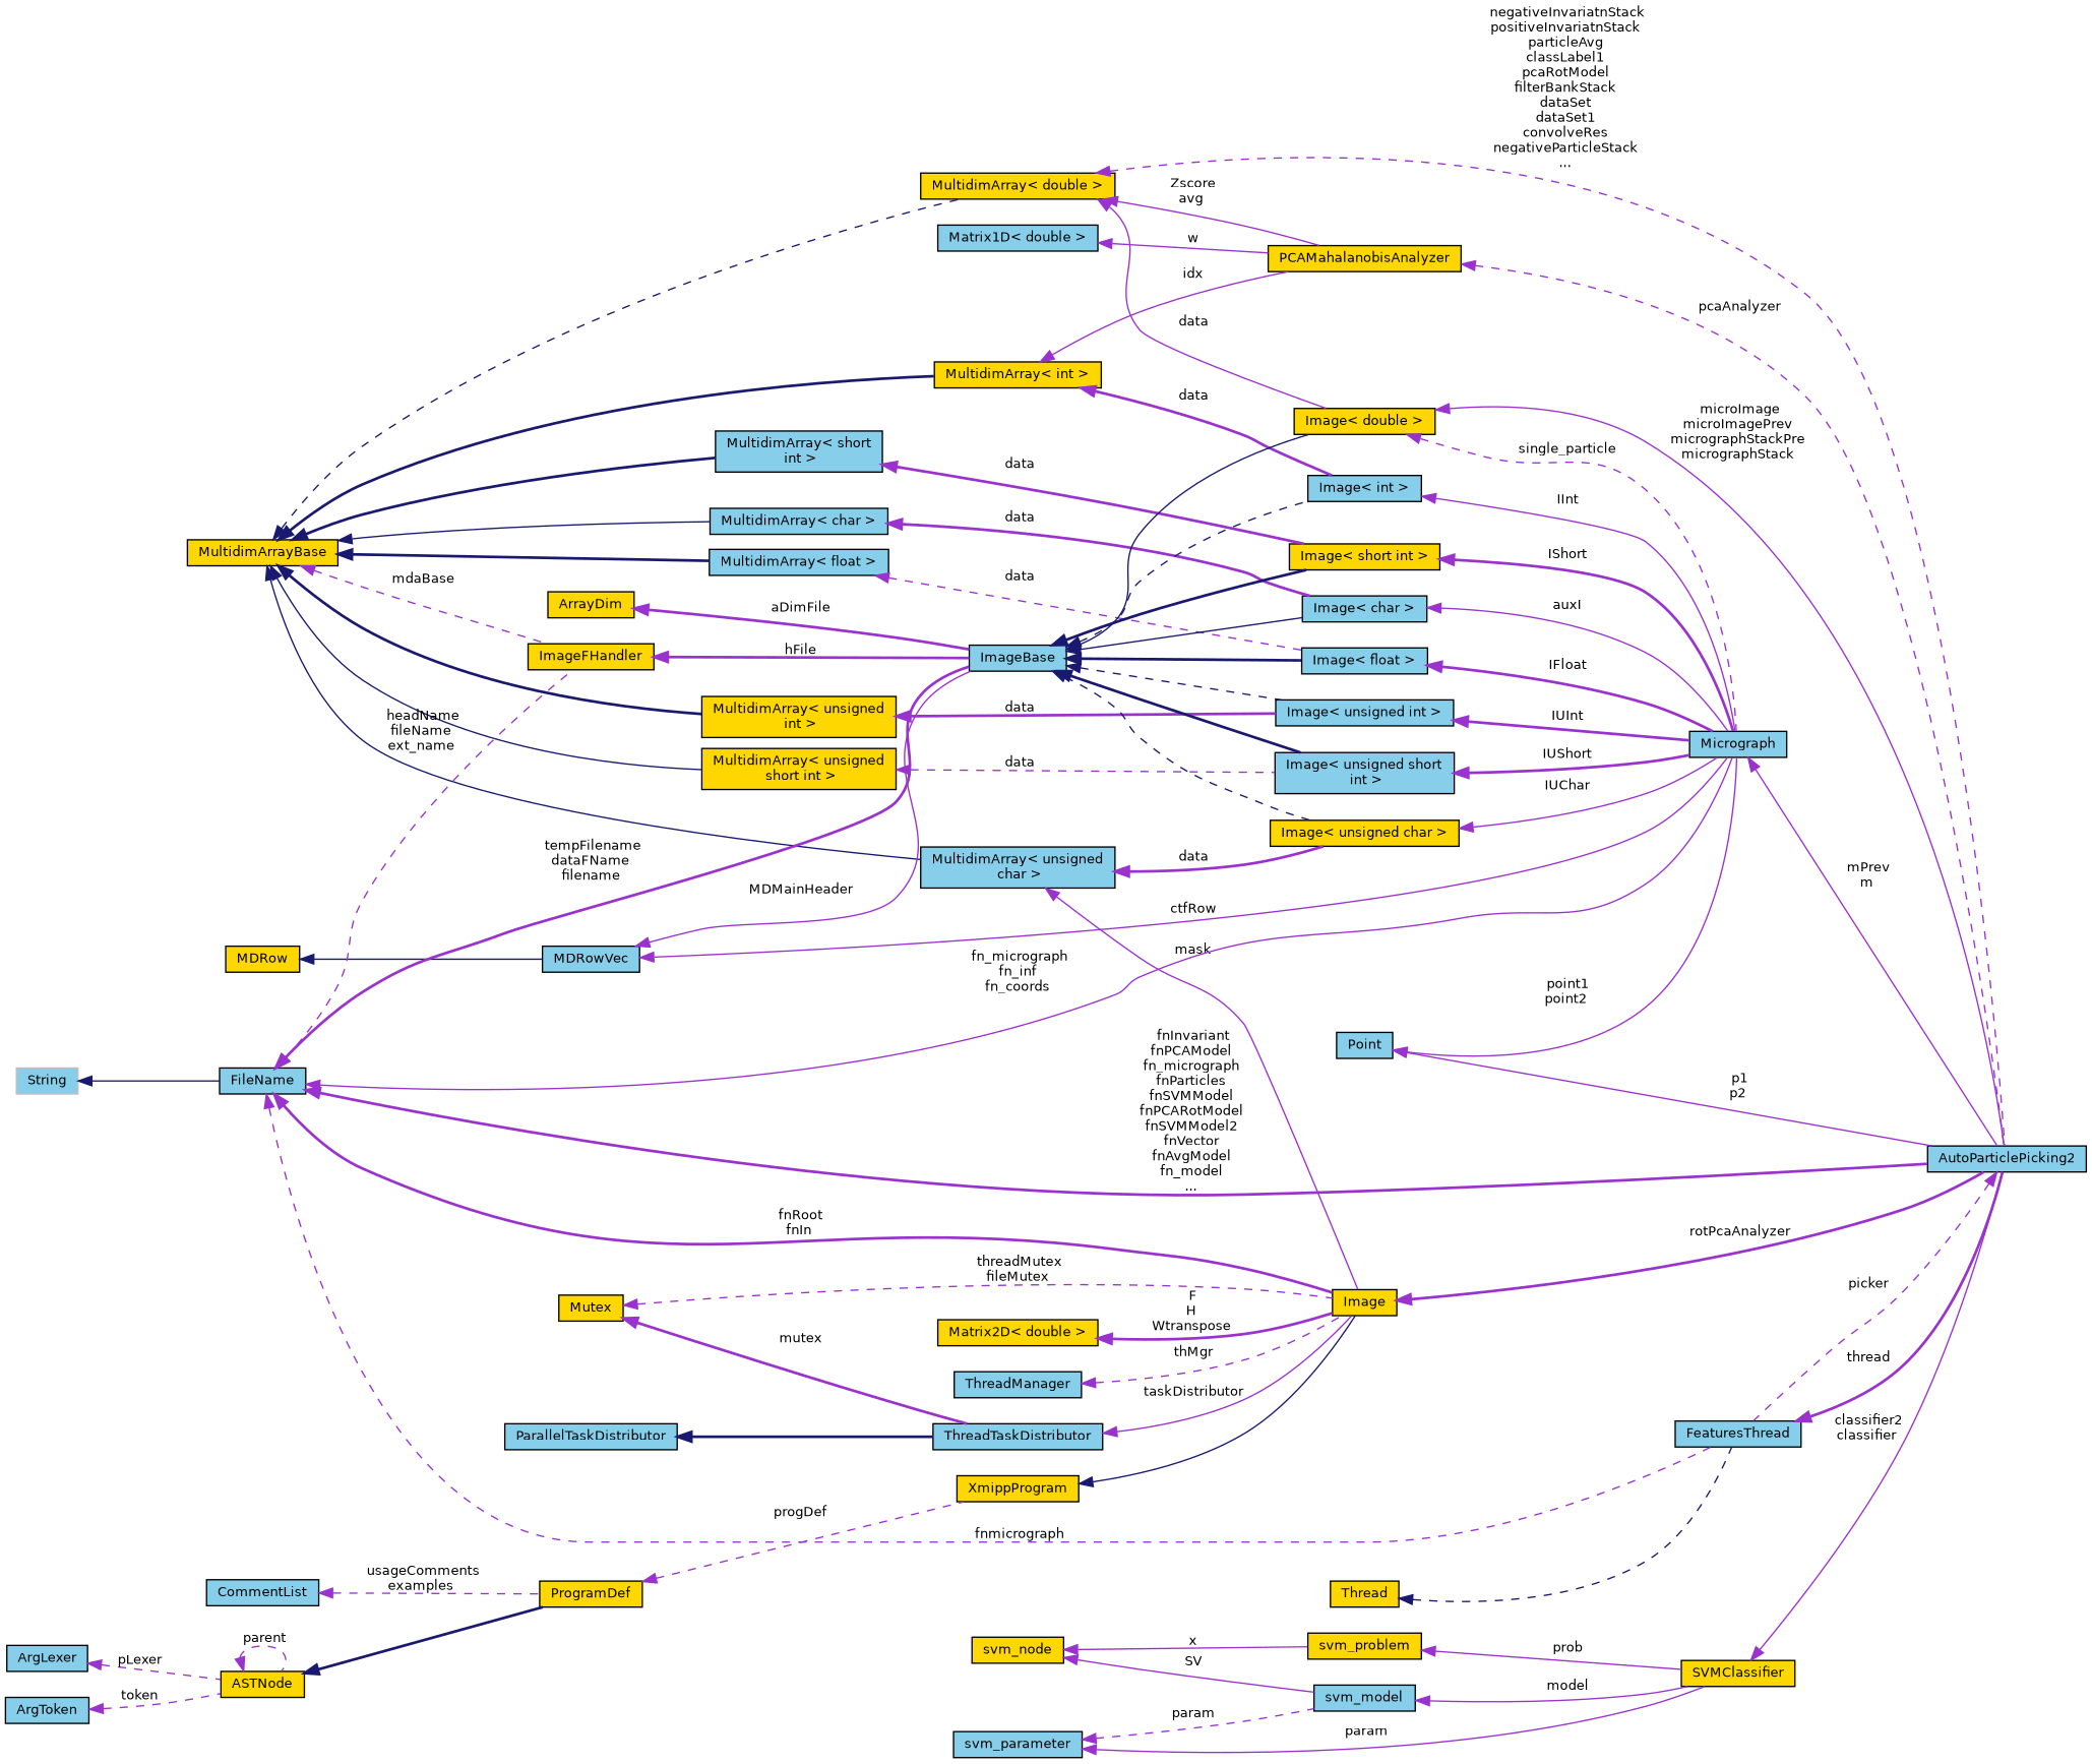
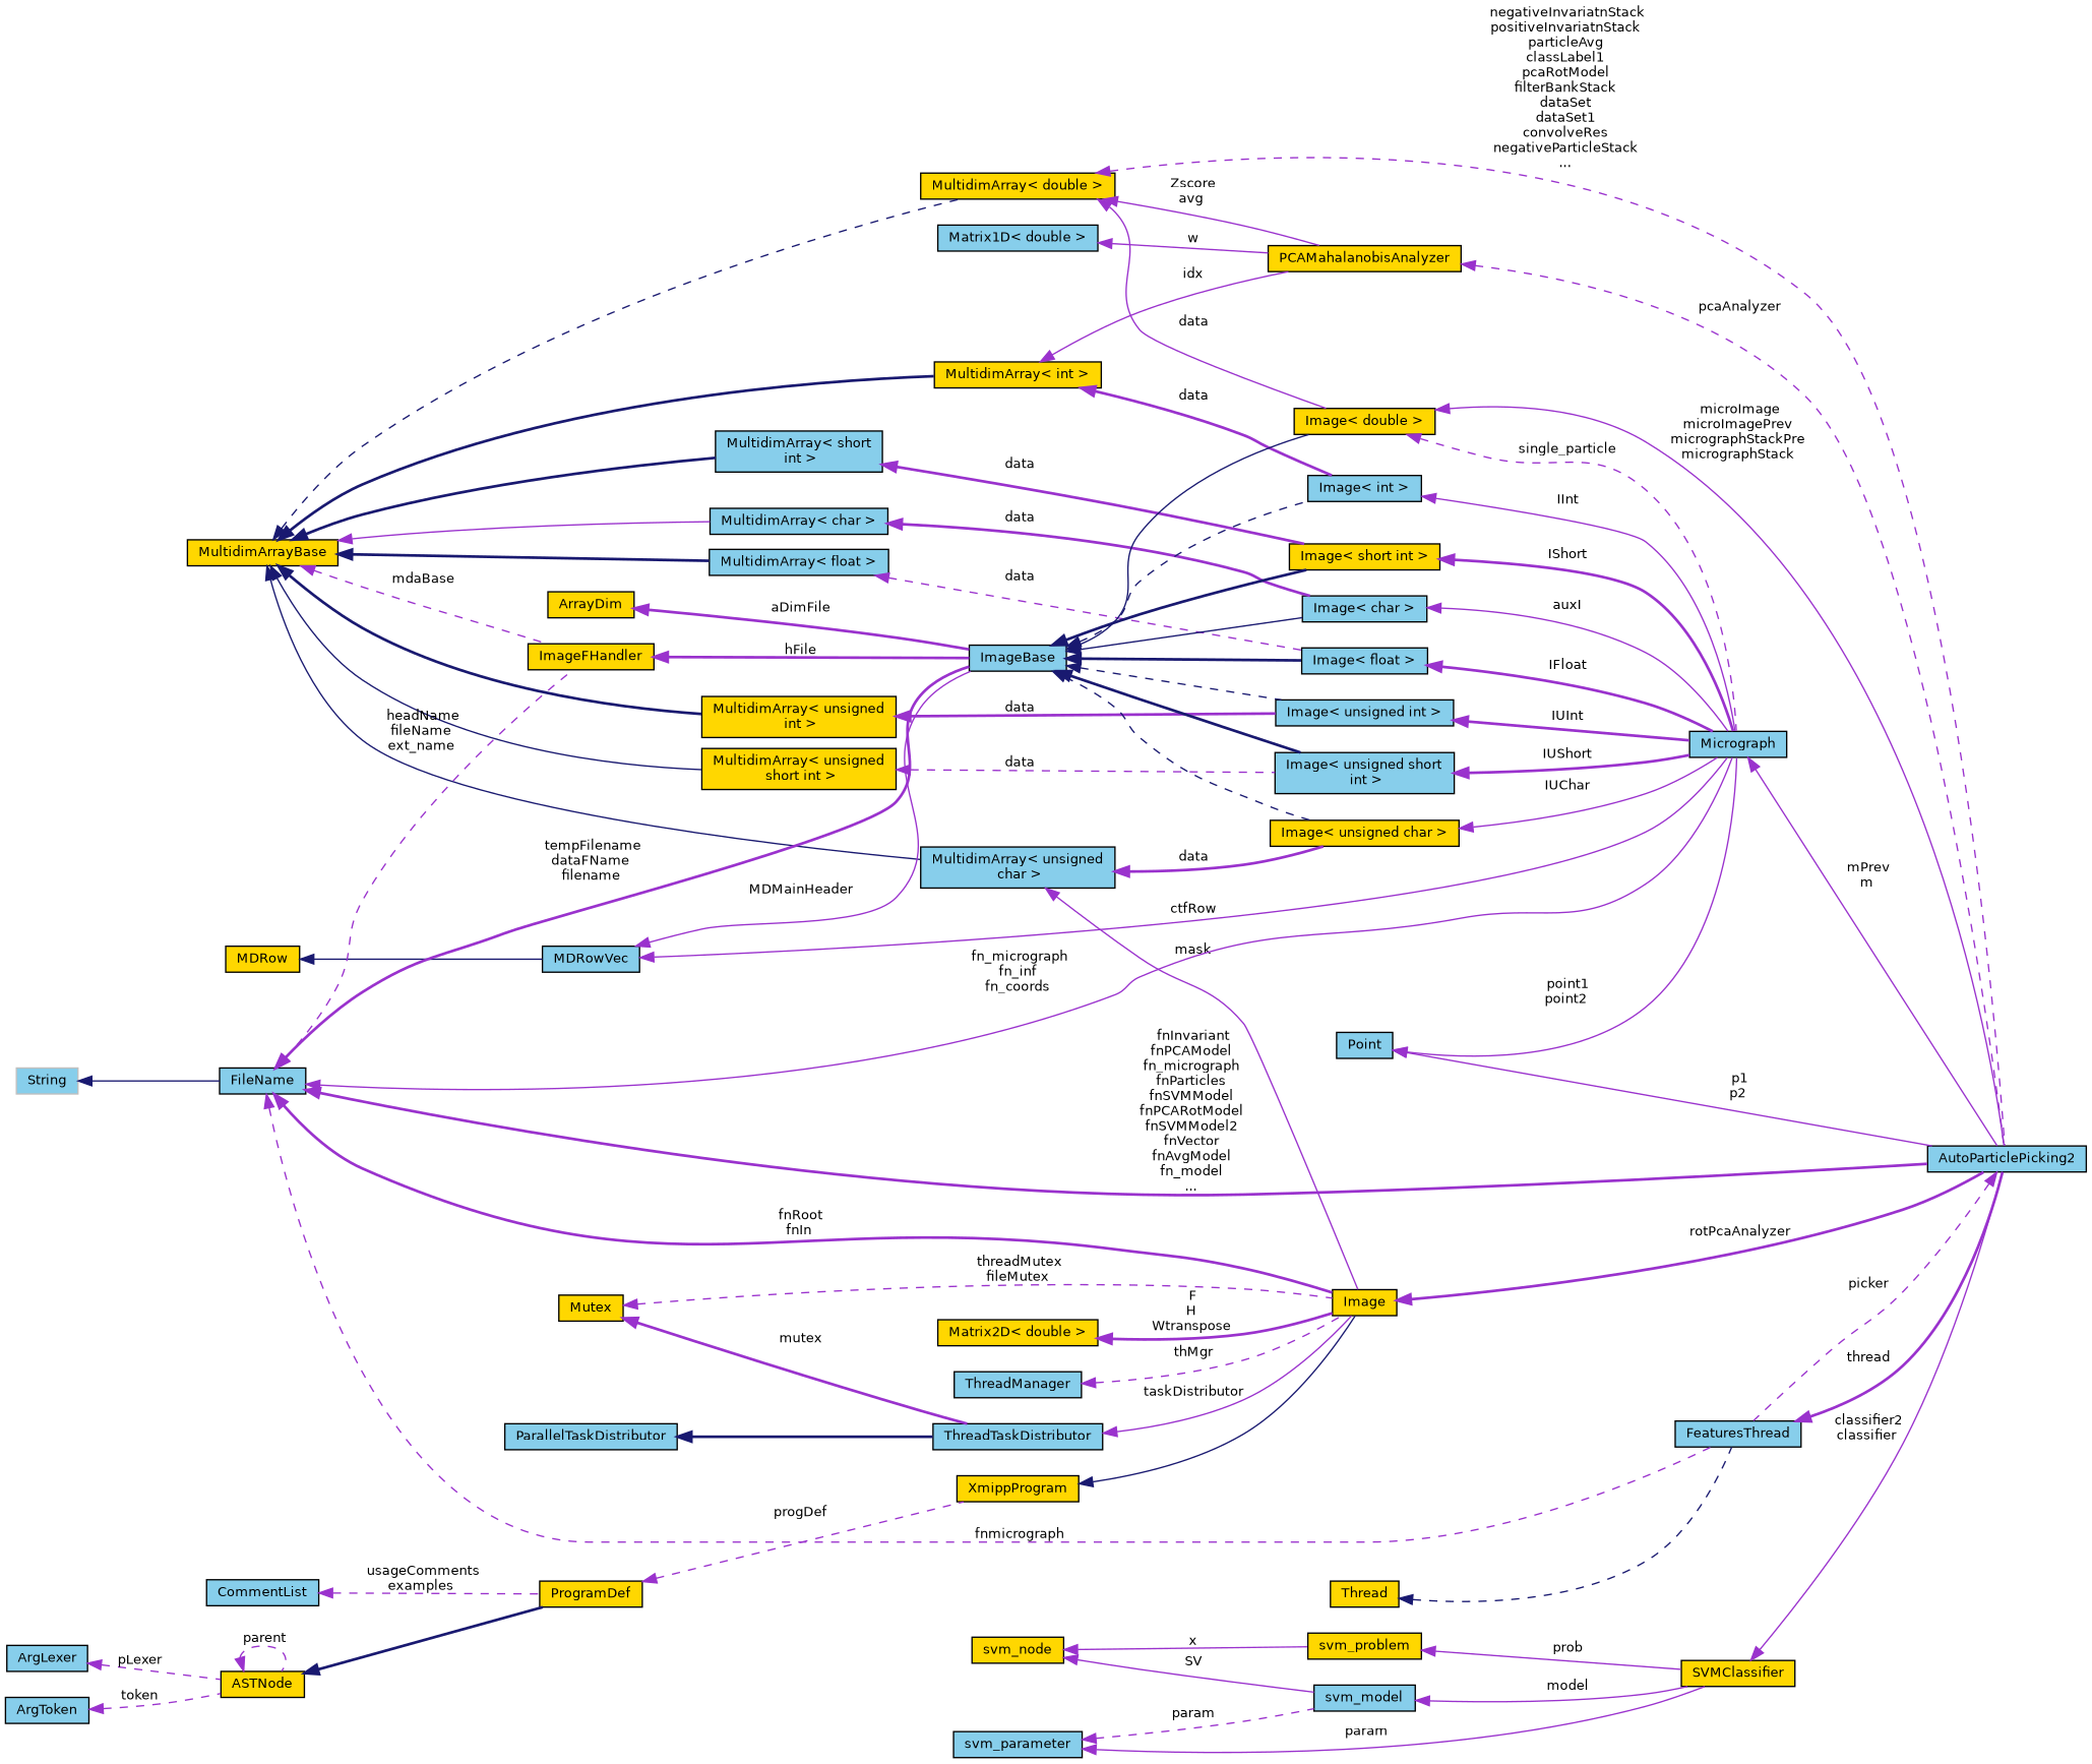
  digraph {
    rankdir=LR
    node [color=black fillcolor=skyblue fontname=Helvetica fontsize=10 shape=record style=filled]
    edge [color=darkorchid3 dir=back fontname=Helvetica fontsize=10 labelfontname=Helvetica labelfontsize=10 style=solid]
    n1 [fontcolor=black height=0.2 label=FeaturesThread width=0.4]
    n2 [height=0.2 label=AutoParticlePicking2 width=0.4]
    n3 [fillcolor=gold height=0.2 label=Thread width=0.4]
    n4 [fillcolor=gold height=0.2 label=PCAMahalanobisAnalyzer width=0.4]
    n5 [height=0.2 label="Matrix1D\< double \>" width=0.4]
    n6 [fillcolor=gold height=0.2 label="MultidimArray\< double \>" width=0.4]
    n7 [fillcolor=gold height=0.2 label="Image\< double \>" width=0.4]
    n8 [height=0.2 label=Micrograph width=0.4]
    n9 [fillcolor=gold height=0.2 label=MultidimArrayBase width=0.4]
    n10 [fillcolor=gold height=0.2 label="MultidimArray\< int \>" width=0.4]
    n11 [height=0.2 label="MultidimArray\< char \>" width=0.4]
    n12 [height=0.2 label="MultidimArray\< float \>" width=0.4]
    n13 [fillcolor=gold height=0.2 label="MultidimArray\< unsigned\l int \>" width=0.4]
    n14 [fillcolor=gold height=0.2 label="MultidimArray\< unsigned\l short int \>" width=0.4]
    n15 [height=0.2 label="MultidimArray\< short\l int \>" width=0.4]
    n16 [height=0.2 label="MultidimArray\< unsigned\l char \>" width=0.4]
    n17 [fillcolor=gold height=0.2 label=ImageFHandler width=0.4]
    n18 [height=0.2 label="Image\< int \>" width=0.4]
    n19 [height=0.2 label=ImageBase width=0.4]
    n20 [height=0.2 label="Image\< char \>" width=0.4]
    n21 [height=0.2 label="Image\< float \>" width=0.4]
    n22 [height=0.2 label="Image\< unsigned int \>" width=0.4]
    n23 [height=0.2 label="Image\< unsigned short\l int \>" width=0.4]
    n24 [fillcolor=gold height=0.2 label="Image\< short int \>" width=0.4]
    n25 [fillcolor=gold height=0.2 label="Image\< unsigned char \>" width=0.4]
    n26 [fillcolor=gold height=0.2 label=Image width=0.4]
    n27 [fillcolor=gold height=0.2 label=SVMClassifier width=0.4]
    n28 [fillcolor=gold height=0.2 label=svm_problem width=0.4]
    n29 [fillcolor=gold height=0.2 label=svm_node width=0.4]
    n30 [height=0.2 label=svm_model width=0.4]
    n31 [height=0.2 label=svm_parameter width=0.4]
    n32 [height=0.2 label=MDRowVec width=0.4]
    n33 [fillcolor=gold height=0.2 label=MDRow width=0.4]
    n34 [height=0.2 label=FileName width=0.4]
    n35 [color=grey75 height=0.2 label=String width=0.4]
    n36 [fillcolor=gold height=0.2 label=ArrayDim width=0.4]
    n37 [height=0.2 label=Point width=0.4]
    n38 [fillcolor=gold height=0.2 label=XmippProgram width=0.4]
    n39 [fillcolor=gold height=0.2 label=ProgramDef width=0.4]
    n40 [fillcolor=gold height=0.2 label=ASTNode width=0.4]
    n41 [height=0.2 label=ArgToken width=0.4]
    n42 [height=0.2 label=ArgLexer width=0.4]
    n43 [height=0.2 label=CommentList width=0.4]
    n44 [fillcolor=gold height=0.2 label="Matrix2D\< double \>" width=0.4]
    n45 [height=0.2 label=ThreadManager width=0.4]
    n46 [fillcolor=gold height=0.2 label=Mutex width=0.4]
    n47 [height=0.2 label=ThreadTaskDistributor width=0.4]
    n48 [height=0.2 label=ParallelTaskDistributor width=0.4]
    n1 -> n2 [label=" thread" style=bold]
    n2 -> n1 [label=" picker" style=dashed]
    n3 -> n1 [color=midnightblue style=dashed]
    n4 -> n2 [label=" pcaAnalyzer" style=dashed]
    n5 -> n4 [label=" w"]
    n6 -> n2 [label=" negativeInvariatnStack\npositiveInvariatnStack\nparticleAvg\nclassLabel1\npcaRotModel\nfilterBankStack\ndataSet\ndataSet1\nconvolveRes\nnegativeParticleStack\n..." style=dashed]
    n6 -> n4 [label=" Zscore\navg"]
    n6 -> n7 [label=" data"]
    n7 -> n2 [label=" microImage\nmicroImagePrev\nmicrographStackPre\nmicrographStack"]
    n7 -> n8 [label=" single_particle" style=dashed]
    n8 -> n2 [label=" mPrev\nm"]
    n9 -> n6 [color=midnightblue style=dashed]
    n9 -> n10 [color=midnightblue style=bold]
-   n9 -> n11 [color=midnightblue]
+   n9 -> n11
    n9 -> n12 [color=midnightblue style=bold]
    n9 -> n13 [color=midnightblue style=bold]
    n9 -> n14 [color=midnightblue]
    n9 -> n15 [color=midnightblue style=bold]
    n9 -> n16 [color=midnightblue]
    n9 -> n17 [label=" mdaBase" style=dashed]
    n10 -> n4 [label=" idx"]
    n10 -> n18 [label=" data" style=bold]
    n11 -> n20 [label=" data" style=bold]
    n12 -> n21 [label=" data" style=dashed]
    n13 -> n22 [label=" data" style=bold]
    n14 -> n23 [label=" data" style=dashed]
    n15 -> n24 [label=" data" style=bold]
    n16 -> n25 [label=" data" style=bold]
    n16 -> n26 [label=" mask"]
    n17 -> n19 [label=" hFile" style=bold]
    n18 -> n8 [label=" IInt"]
    n19 -> n7 [color=midnightblue]
    n19 -> n18 [color=midnightblue style=dashed]
    n19 -> n20 [color=midnightblue]
    n19 -> n21 [color=midnightblue style=bold]
    n19 -> n22 [color=midnightblue style=dashed]
    n19 -> n23 [color=midnightblue style=bold]
    n19 -> n24 [color=midnightblue style=bold]
    n19 -> n25 [color=midnightblue style=dashed]
    n20 -> n8 [label=" auxI"]
    n21 -> n8 [label=" IFloat" style=bold]
    n22 -> n8 [label=" IUInt" style=bold]
    n23 -> n8 [label=" IUShort" style=bold]
    n24 -> n8 [label=" IShort" style=bold]
    n25 -> n8 [label=" IUChar"]
    n26 -> n2 [label=" rotPcaAnalyzer" style=bold]
    n27 -> n2 [label=" classifier2\nclassifier"]
    n28 -> n27 [label=" prob"]
    n29 -> n28 [label=" x"]
    n29 -> n30 [label=" SV"]
    n30 -> n27 [label=" model"]
    n31 -> n27 [label=" param"]
    n31 -> n30 [label=" param" style=dashed]
    n32 -> n8 [label=" ctfRow"]
    n32 -> n19 [label=" MDMainHeader"]
    n33 -> n32 [color=midnightblue]
    n34 -> n1 [label=" fnmicrograph" style=dashed]
    n34 -> n2 [label=" fnInvariant\nfnPCAModel\nfn_micrograph\nfnParticles\nfnSVMModel\nfnPCARotModel\nfnSVMModel2\nfnVector\nfnAvgModel\nfn_model\n..." style=bold]
    n34 -> n8 [label=" fn_micrograph\nfn_inf\nfn_coords"]
    n34 -> n17 [label=" headName\nfileName\next_name" style=dashed]
    n34 -> n19 [label=" tempFilename\ndataFName\nfilename" style=bold]
    n34 -> n26 [label=" fnRoot\nfnIn" style=bold]
    n35 -> n34 [color=midnightblue]
    n36 -> n19 [label=" aDimFile" style=bold]
    n37 -> n2 [label=" p1\np2"]
    n37 -> n8 [label=" point1\npoint2"]
    n38 -> n26 [color=midnightblue]
    n39 -> n38 [label=" progDef" style=dashed]
    n40 -> n39 [color=midnightblue style=bold]
    n40 -> n40 [label=" parent" style=dashed]
    n41 -> n40 [label=" token" style=dashed]
    n42 -> n40 [label=" pLexer" style=dashed]
    n43 -> n39 [label=" usageComments\nexamples" style=dashed]
    n44 -> n26 [label=" F\nH\nWtranspose" style=bold]
    n45 -> n26 [label=" thMgr" style=dashed]
    n46 -> n26 [label=" threadMutex\nfileMutex" style=dashed]
    n46 -> n47 [label=" mutex" style=bold]
    n47 -> n26 [label=" taskDistributor"]
    n48 -> n47 [color=midnightblue style=bold]
  }
